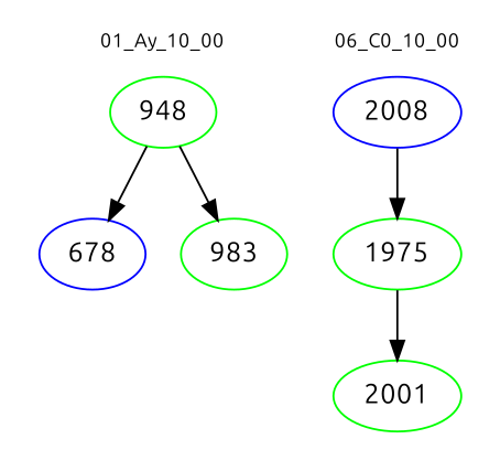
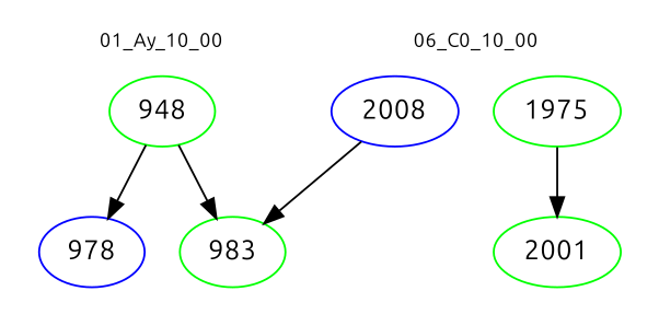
  digraph {
    fontname=Ubuntu
    node [color=green fontname=Ubuntu]
    edge [color=black fontname=Ubuntu]
-   n1 [color=blue label=678]
+   n1 [color=blue label=978]
    n2 [label=948]
    n3 [label=983]
    n4 [color=blue label=2008]
    n5 [label=1975]
    n6 [label=2001]
    subgraph cluster_1 {
      color=white
      fontsize=10
      label="01_Ay_10_00"
      n1
      n2
      n3
    }
    subgraph cluster_2 {
      color=white
      fontsize=10
      label="06_C0_10_00"
      n4
      n5
      n6
    }
    n2 -> n1
    n2 -> n3
-   n4 -> n5
+   n4 -> n3
    n5 -> n6
  }
